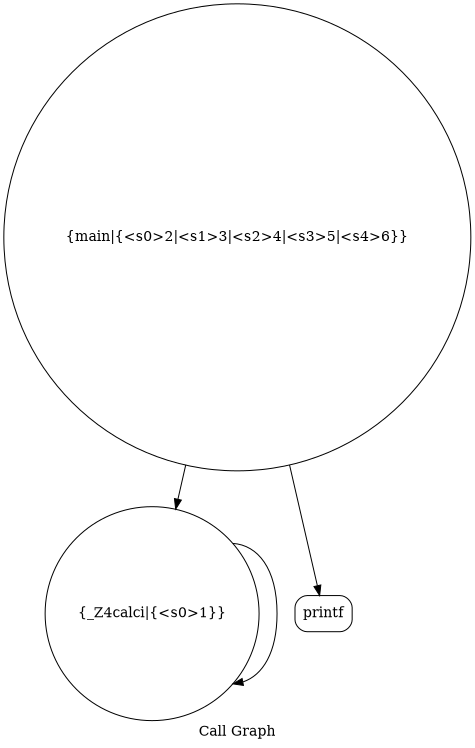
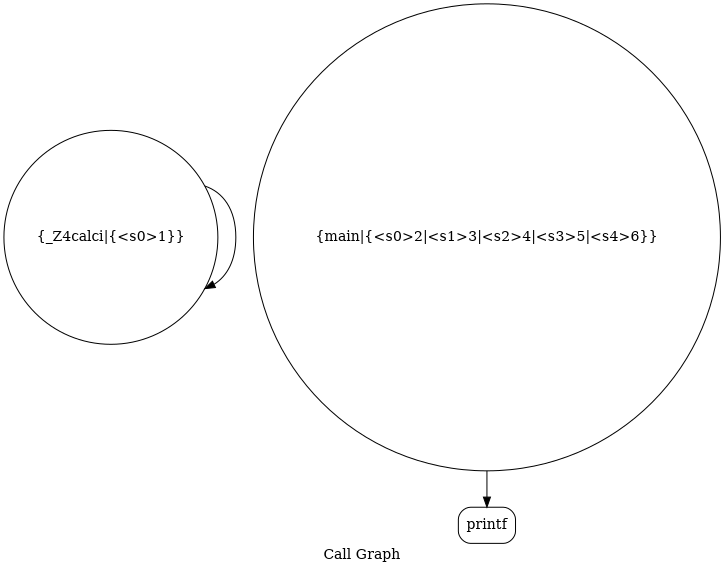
  digraph {
    label="Call Graph"
    node [shape=circle]
    edge [color=black]
    n1 [label="{_Z4calci|{<s0>1}}"]
    n2 [label="{printf}" shape=Mrecord]
    n3 [label="{main|{<s0>2|<s1>3|<s2>4|<s3>5|<s4>6}}"]
    n1 -> n1 [tailport=s0]
-   n3 -> n1 [tailport=s3]
    n3 -> n2 [tailport=s4]
  }
